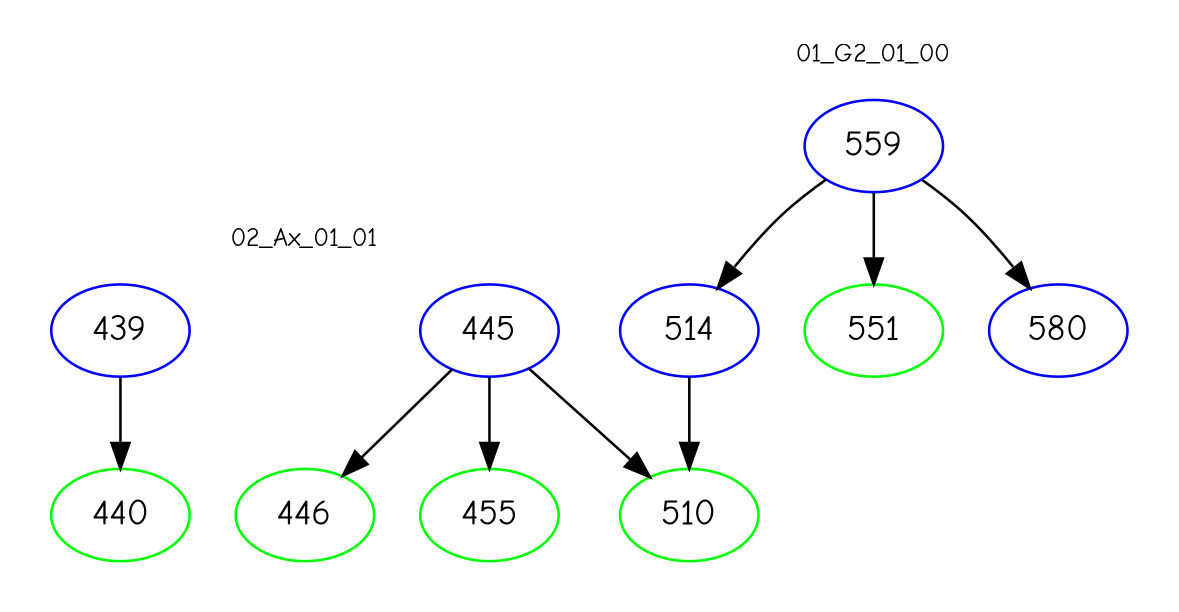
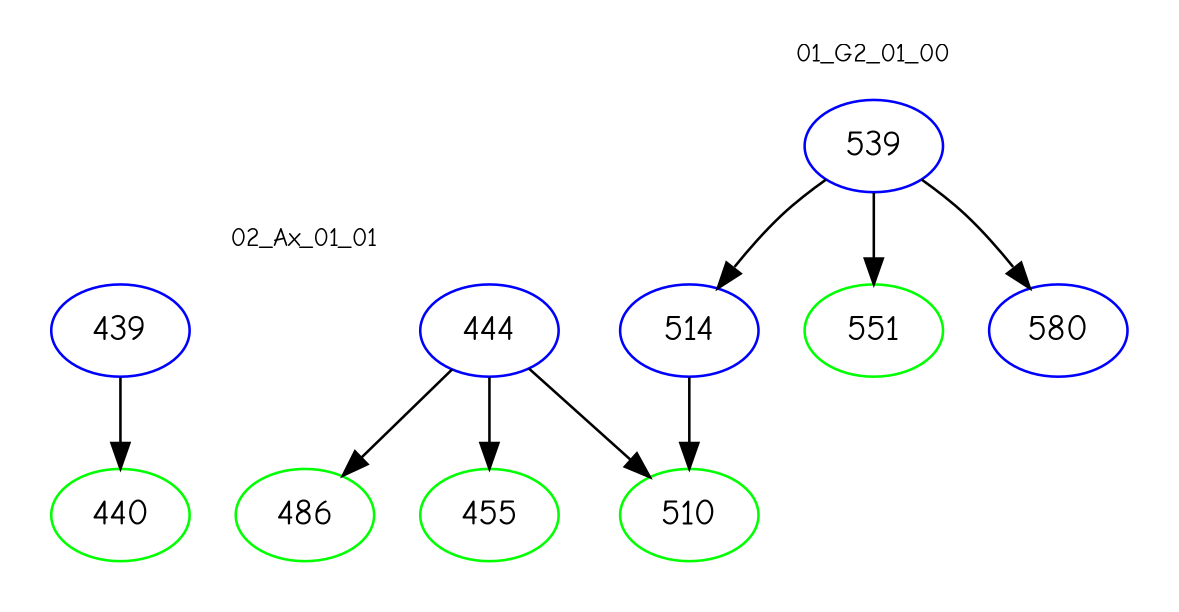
  digraph {
    fontname="Comic Neue"
    node [color=blue fontname="Comic Neue"]
    edge [color=black fontname="Comic Neue"]
-   n1 [label=445]
+   n1 [label=444]
    n2 [label=439]
-   n3 [color=green label=446]
+   n3 [color=green label=486]
    n4 [color=green label=455]
    n5 [color=green label=440]
-   n6 [label=559]
+   n6 [label=539]
    n7 [label=514]
    n8 [color=green label=551]
    n9 [label=580]
    n10 [color=green label=510]
    subgraph cluster_1 {
      color=white
      fontsize=10
      label="02_Ax_01_01"
      n1
      n2
      n3
      n4
      n5
    }
    subgraph cluster_2 {
      color=white
      fontsize=10
      label="01_G2_01_00"
      n6
      n7
      n8
      n9
      n10
    }
    n1 -> n3
    n1 -> n4
    n1 -> n10
    n2 -> n5
    n6 -> n7
    n6 -> n8
    n6 -> n9
    n7 -> n10
  }
